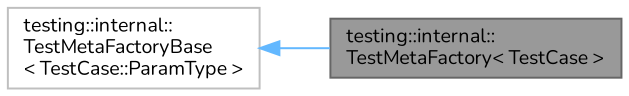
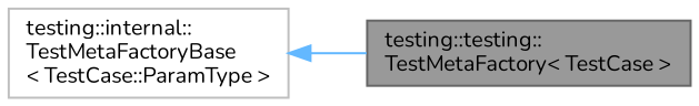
  digraph {
    rankdir=LR
    fontname=Nunito
    node [fontname=Nunito fontsize=10 shape=box style=filled]
-   n1 [color=gray40 fillcolor=grey60 fontcolor=black height=0.2 label="testing::internal::\lTestMetaFactory\< TestCase \>" width=0.4]
+   n1 [color=gray40 fillcolor=grey60 fontcolor=black height=0.2 label="testing::testing::\lTestMetaFactory\< TestCase \>" width=0.4]
    n2 [color=grey75 fillcolor=white height=0.2 label="testing::internal::\lTestMetaFactoryBase\l\< TestCase::ParamType \>" width=0.4]
    n2 -> n1 [color=steelblue1 dir=back fontname=Nunito fontsize=10 labelfontname=Helvetica labelfontsize=10 style=solid]
  }
